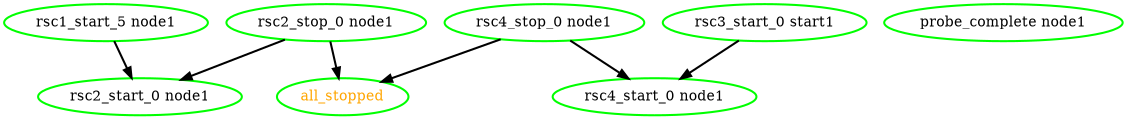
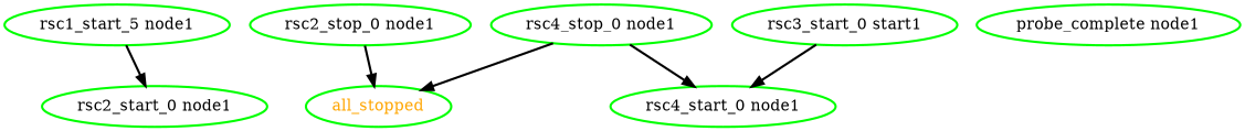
  digraph {
    node [color=green fontcolor=black style=bold]
    edge [style=bold]
    all_stopped [fontcolor=orange]
    "probe_complete node1"
    n3 [label="rsc1_start_5 node1"]
    "rsc2_start_0 node1"
    "rsc2_stop_0 node1"
    n6 [label="rsc3_start_0 start1"]
    "rsc4_start_0 node1"
    "rsc4_stop_0 node1"
    n3 -> "rsc2_start_0 node1"
    "rsc2_stop_0 node1" -> all_stopped
-   "rsc2_stop_0 node1" -> "rsc2_start_0 node1"
    n6 -> "rsc4_start_0 node1"
    "rsc4_stop_0 node1" -> all_stopped
    "rsc4_stop_0 node1" -> "rsc4_start_0 node1"
  }
